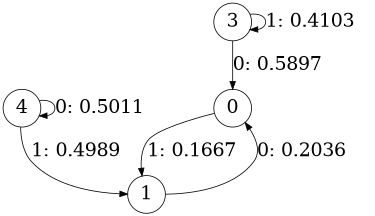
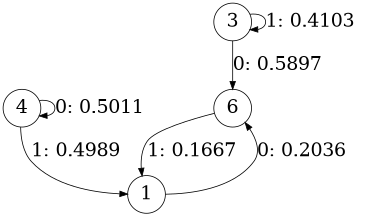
  digraph {
    node [fontsize=24 shape=circle]
    edge [fontsize=24]
-   0
+   0 [label=6]
    1
    4
    3
    0 -> 1 [label="1: 0.1667   "]
    1 -> 0 [label="0: 0.2036   "]
    4 -> 1 [label="1: 0.4989   "]
    4 -> 4 [label="0: 0.5011   "]
    3 -> 0 [label="0: 0.5897   "]
    3 -> 3 [label="1: 0.4103   "]
  }
